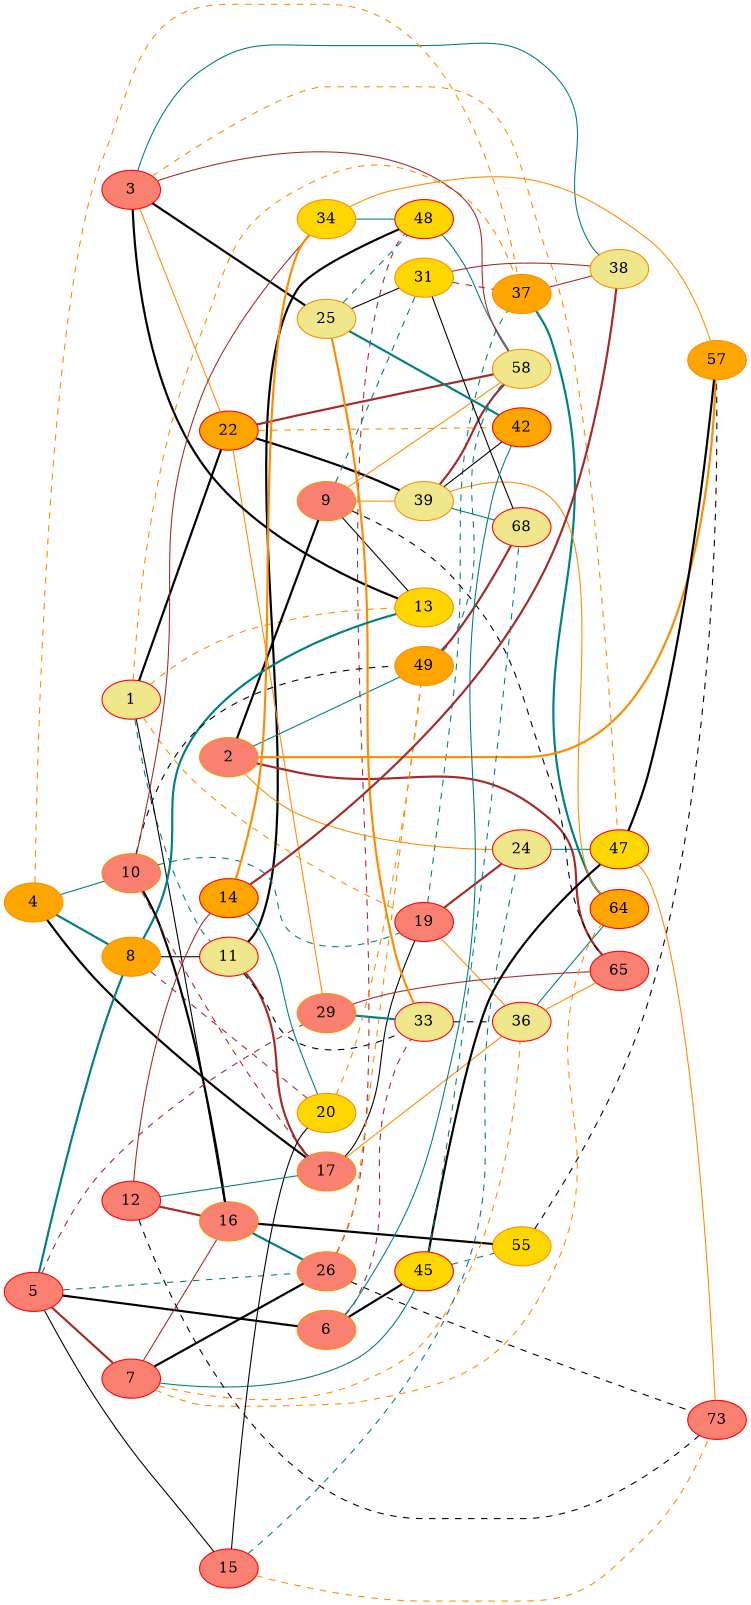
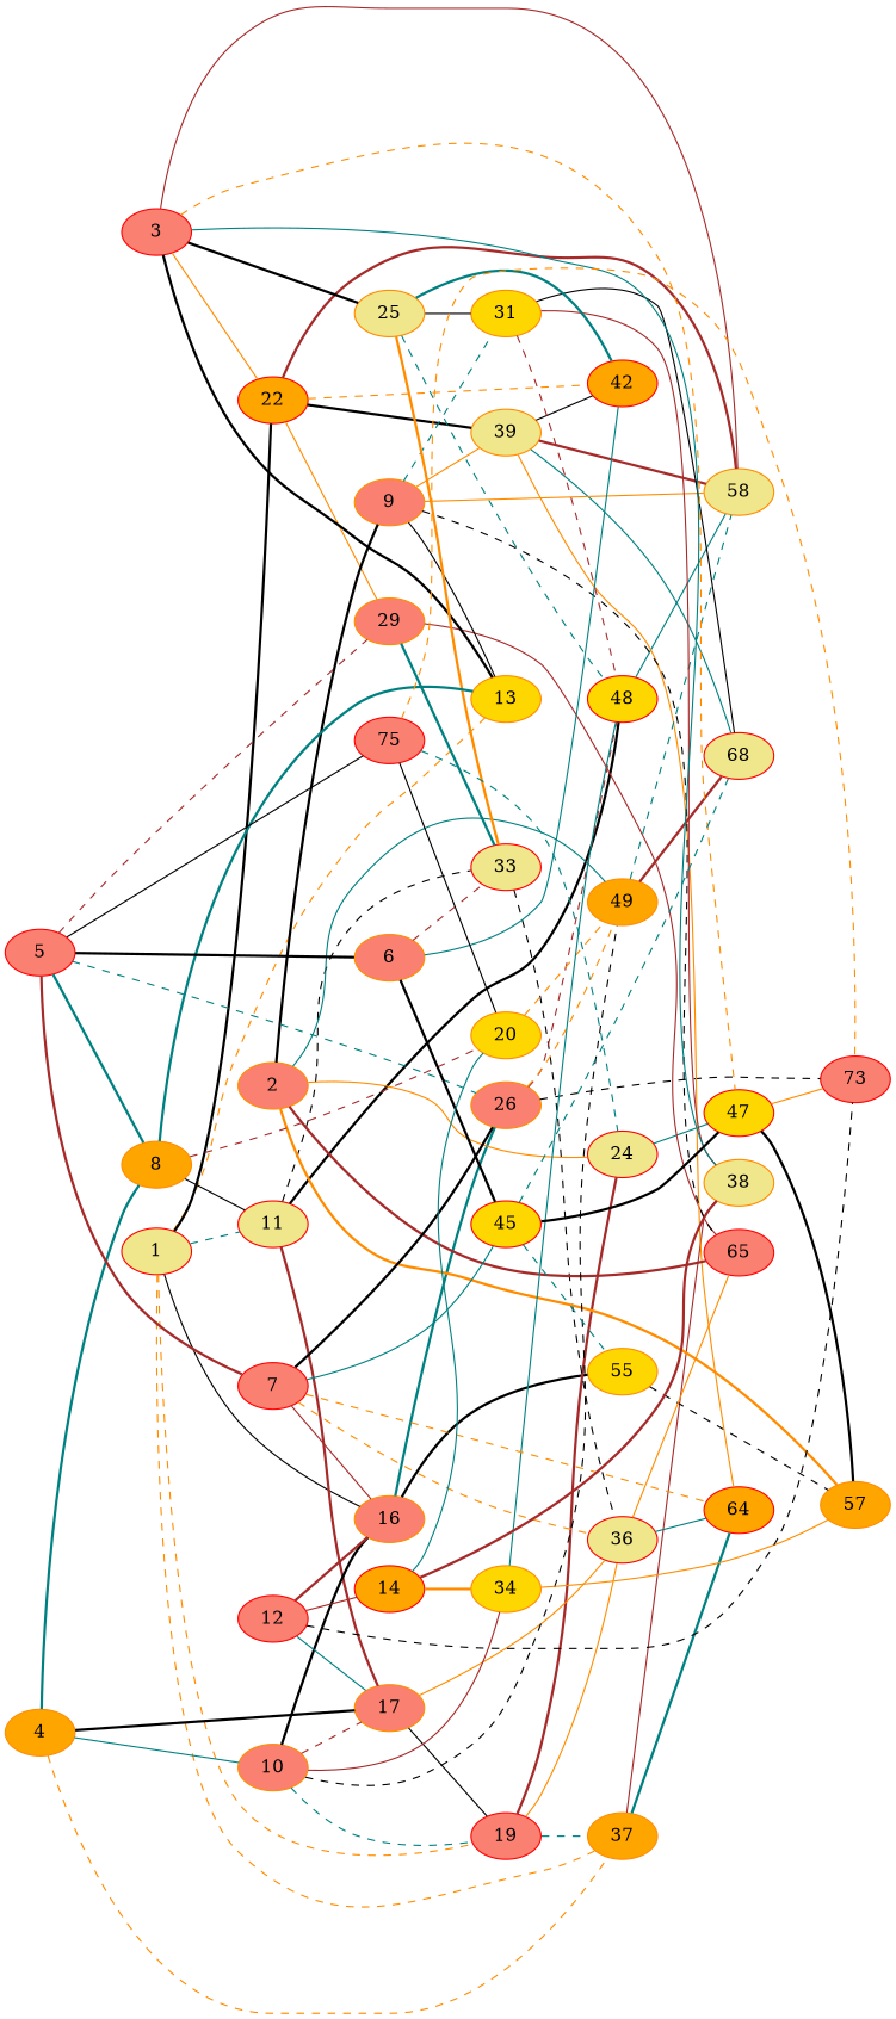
  graph {
    rankdir=LR
    node [color=darkorange fillcolor=salmon style=filled]
    edge [color=black style=solid]
    1 [color=red fillcolor=khaki super="+27"]
    11 [color=red fillcolor=khaki super="+51"]
    13 [fillcolor=gold]
    16 [super="+23"]
    19 [color=red super="+70"]
    22 [color=red fillcolor=orange super="+60"]
    37 [fillcolor=orange super="+44"]
    17 [super="+28"]
    33 [color=red fillcolor=khaki super="+41"]
    48 [color=red fillcolor=gold super="+56"]
    26 [super="+62"]
    55 [fillcolor=gold]
    24 [color=red fillcolor=khaki super="+66"]
    36 [color=red fillcolor=khaki super="+52"]
    58 [fillcolor=khaki super="+69"]
    29
    42 [color=red fillcolor=orange]
    39 [fillcolor=khaki super="+75"]
    38 [fillcolor=khaki]
    64 [color=red fillcolor=orange]
    2 [super="+18"]
    9 [super="+72"]
    49 [fillcolor=orange super="+53"]
    57 [fillcolor=orange super="+67"]
    65 [color=red]
    31 [fillcolor=gold super="+43"]
    47 [color=red fillcolor=gold super="+50"]
    68 [color=red fillcolor=khaki]
    3 [color=red super="+35"]
    25 [fillcolor=khaki super="+30"]
    73 [color=red]
    8 [fillcolor=orange super="+63"]
    20 [fillcolor=gold super="+74"]
    4 [fillcolor=orange]
    10 [super="+71"]
    34 [fillcolor=gold super="+46"]
    5 [color=red super="+59"]
    6
    7 [color=red super="+54"]
-   15 [color=red]
+   15 [color=red label=75]
    45 [color=red fillcolor=gold super="+61"]
    12 [color=red super="+21"]
    14 [color=red fillcolor=orange super="+32"]
    1 -- 11 [color=teal style=dashed]
    1 -- 13 [color=darkorange style=dashed]
    1 -- 16
    1 -- 19 [color=darkorange style=dashed]
    1 -- 22 [style=bold]
    1 -- 37 [color=darkorange style=dashed]
    11 -- 17 [color=brown style=bold]
    11 -- 33 [style=dashed]
    11 -- 48 [style=bold weight=2]
    16 -- 26 [color=teal style=bold]
    16 -- 55 [style=bold]
    19 -- 37 [color=teal style=dashed]
    19 -- 24 [color=brown style=bold]
    19 -- 36 [color=darkorange]
    22 -- 58 [color=brown style=bold]
    22 -- 29 [color=darkorange]
    22 -- 42 [color=darkorange style=dashed]
    22 -- 39 [style=bold]
    37 -- 38 [color=brown]
    37 -- 64 [color=teal style=bold]
    17 -- 19
    17 -- 36 [color=darkorange]
    33 -- 36 [style=dashed]
    48 -- 58 [color=teal]
    26 -- 48 [color=brown style=dashed]
    26 -- 49 [color=darkorange style=dashed]
    26 -- 73 [style=dashed]
    55 -- 57 [style=dashed]
    24 -- 47 [color=teal weight=2]
    36 -- 64 [color=teal]
    36 -- 65 [color=darkorange]
    29 -- 33 [color=teal style=bold]
    29 -- 65 [color=brown]
    39 -- 58 [color=brown style=bold]
    39 -- 42
    39 -- 64 [color=darkorange]
    39 -- 68 [color=teal]
    2 -- 24 [color=darkorange weight=2]
    2 -- 9 [style=bold]
    2 -- 49 [color=teal]
    2 -- 57 [color=darkorange style=bold]
    2 -- 65 [color=brown style=bold]
    9 -- 13
    9 -- 58 [color=darkorange]
    9 -- 39 [color=darkorange]
    9 -- 65 [style=dashed]
    9 -- 31 [color=teal style=dashed]
    49 -- 58 [color=teal style=dashed]
    49 -- 68 [color=brown style=bold]
-   31 -- 37 [color=brown style=dashed]
+   31 -- 48 [color=brown style=dashed]
    31 -- 38 [color=brown]
    31 -- 68
    47 -- 57 [style=bold]
    47 -- 73 [color=darkorange]
    3 -- 13 [style=bold]
    3 -- 22 [color=darkorange]
    3 -- 58 [color=brown]
    3 -- 38 [color=teal]
    3 -- 47 [color=darkorange style=dashed]
    3 -- 25 [style=bold]
    25 -- 33 [color=darkorange style=bold]
    25 -- 48 [color=teal style=dashed]
    25 -- 42 [color=teal style=bold]
    25 -- 31 [weight=2]
    8 -- 11
    8 -- 13 [color=teal style=bold]
    8 -- 20 [color=brown style=dashed]
    20 -- 49 [color=darkorange style=dashed]
    4 -- 37 [color=darkorange style=dashed]
    4 -- 17 [style=bold]
    4 -- 8 [color=teal style=bold]
    4 -- 10 [color=teal]
    10 -- 16 [style=bold]
    10 -- 19 [color=teal style=dashed]
    10 -- 17 [color=brown style=dashed]
    10 -- 49 [style=dashed]
    10 -- 34 [color=brown]
    34 -- 48 [color=teal]
    34 -- 57 [color=darkorange weight=3]
    5 -- 26 [color=teal style=dashed]
    5 -- 29 [color=brown style=dashed]
    5 -- 8 [color=teal style=bold]
    5 -- 6 [style=bold]
    5 -- 7 [color=brown style=bold]
    5 -- 15
    6 -- 33 [color=brown style=dashed]
    6 -- 42 [color=teal]
    6 -- 45 [style=bold]
    7 -- 16 [color=brown]
    7 -- 26 [style=bold]
    7 -- 36 [color=darkorange style=dashed]
    7 -- 64 [color=darkorange style=dashed]
    7 -- 45 [color=teal]
    15 -- 24 [color=teal style=dashed]
    15 -- 73 [color=darkorange style=dashed]
    15 -- 20
    45 -- 55 [color=teal style=dashed weight=2]
    45 -- 47 [style=bold]
    45 -- 68 [color=teal style=dashed]
    12 -- 16 [color=brown style=bold]
    12 -- 17 [color=teal]
    12 -- 73 [style=dashed]
    12 -- 14 [color=brown]
    14 -- 38 [color=brown style=bold]
    14 -- 20 [color=teal weight=3]
    14 -- 34 [color=darkorange style=bold]
  }
